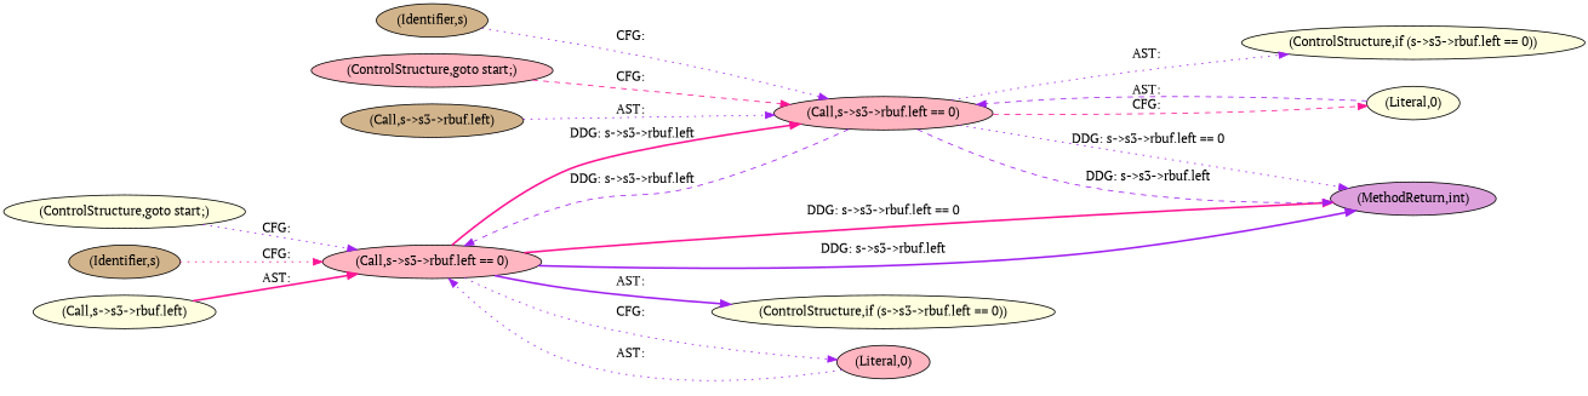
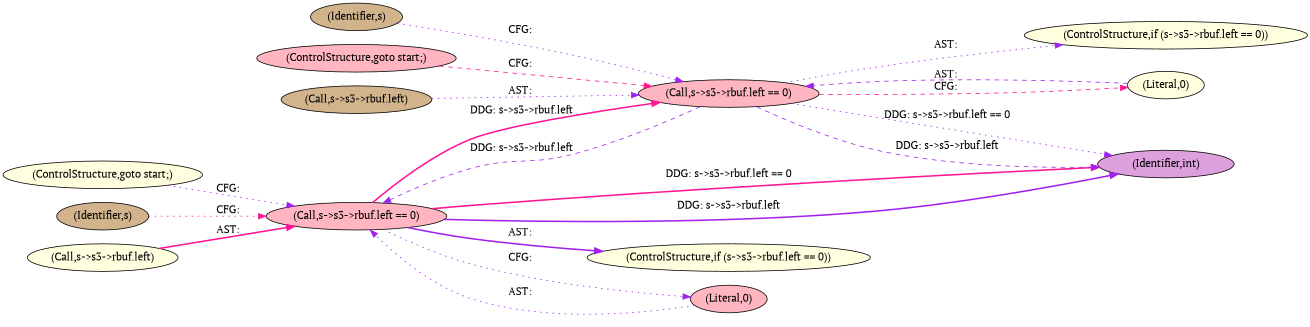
  digraph {
    rankdir=LR
    fontname="PT Serif"
    node [style=filled fillcolor=lightyellow fontname="PT Serif"]
    edge [color=purple style=dotted fontname="PT Serif"]
    n1 [label="(Call,s->s3->rbuf.left == 0)" fillcolor=lightpink]
    n2 [label="(Call,s->s3->rbuf.left == 0)" fillcolor=lightpink]
    n3 [label="(Literal,0)" fillcolor=lightpink]
-   n4 [label="(MethodReturn,int)" fillcolor=plum]
+   n4 [label="(Identifier,int)" fillcolor=plum]
    n5 [label="(ControlStructure,if (s->s3->rbuf.left == 0))"]
    n6 [label="(Literal,0)"]
    n7 [label="(ControlStructure,if (s->s3->rbuf.left == 0))"]
    n8 [label="(ControlStructure,goto start;)"]
    n9 [label="(Identifier,s)" fillcolor=tan]
    n10 [label="(ControlStructure,goto start;)" fillcolor=lightpink]
    n11 [label="(Identifier,s)" fillcolor=tan]
    n12 [label="(Call,s->s3->rbuf.left)"]
    n13 [label="(Call,s->s3->rbuf.left)" fillcolor=tan]
    n1 -> n2 [label="DDG: s->s3->rbuf.left" color=deeppink style=bold]
    n1 -> n3 [label="CFG: "]
    n1 -> n4 [label="DDG: s->s3->rbuf.left == 0" color=deeppink style=bold]
    n1 -> n4 [label="DDG: s->s3->rbuf.left" style=bold]
    n1 -> n5 [label="AST: " style=bold]
    n2 -> n1 [label="DDG: s->s3->rbuf.left" style=dashed]
    n2 -> n4 [label="DDG: s->s3->rbuf.left == 0"]
    n2 -> n4 [label="DDG: s->s3->rbuf.left" style=dashed]
    n2 -> n6 [label="CFG: " color=deeppink style=dashed]
    n2 -> n7 [label="AST: "]
    n3 -> n1 [label="AST: "]
    n6 -> n2 [label="AST: " style=dashed]
    n8 -> n1 [label="CFG: "]
    n9 -> n2 [label="CFG: "]
    n10 -> n2 [label="CFG: " color=deeppink style=dashed]
    n11 -> n1 [label="CFG: " color=deeppink]
    n12 -> n1 [label="AST: " color=deeppink style=bold]
    n13 -> n2 [label="AST: "]
  }
